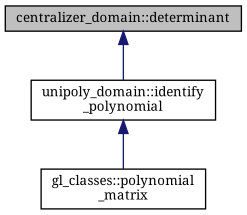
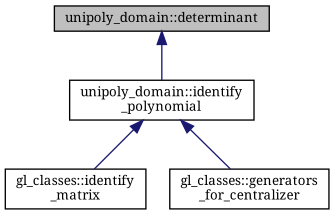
  digraph {
    fontname="Noto Serif"
    rankdir=TB
    node [color=black fillcolor=white fontname="Noto Serif" fontsize=10 shape=record style=filled]
    edge [color=midnightblue dir=back fontname="Noto Serif" fontsize=10 labelfontname=Helvetica labelfontsize=10 style=solid]
-   n1 [fillcolor=grey75 fontcolor=black height=0.2 label="centralizer_domain::determinant" width=0.4]
+   n1 [fillcolor=grey75 fontcolor=black height=0.2 label="unipoly_domain::determinant" width=0.4]
    n2 [height=0.2 label="unipoly_domain::identify\l_polynomial" width=0.4]
-   n3 [height=0.2 label="gl_classes::polynomial\l_matrix" width=0.4]
+   n3 [height=0.2 label="gl_classes::identify\l_matrix" width=0.4]
+   n4 [height=0.2 label="gl_classes::generators\l_for_centralizer" width=0.4]
    n1 -> n2
    n2 -> n3
+   n2 -> n4
  }
